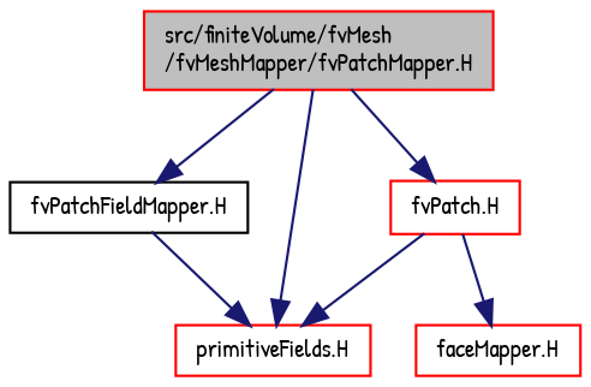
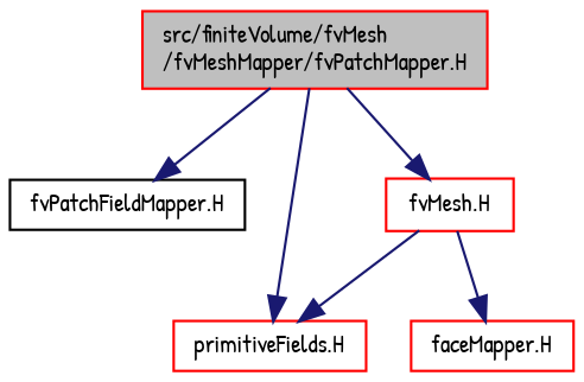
  digraph {
    fontname="Patrick Hand"
    node [color=red fontname="Patrick Hand" fontsize=10 shape=record]
    edge [color=midnightblue fontname="Patrick Hand" fontsize=10 labelfontname=FreeSans labelfontsize=10 style=solid]
    n1 [fillcolor=grey75 fontcolor=black height=0.2 label="src/finiteVolume/fvMesh\l/fvMeshMapper/fvPatchMapper.H" style=filled width=0.4]
    n2 [color=black height=0.2 label="fvPatchFieldMapper.H" width=0.4]
    n3 [height=0.2 label="primitiveFields.H" width=0.4]
-   n4 [height=0.2 label="fvPatch.H" width=0.4]
+   n4 [height=0.2 label="fvMesh.H" width=0.4]
    n5 [height=0.2 label="faceMapper.H" width=0.4]
    n1 -> n2
    n1 -> n3
    n1 -> n4
-   n2 -> n3
    n4 -> n3
    n4 -> n5
  }
